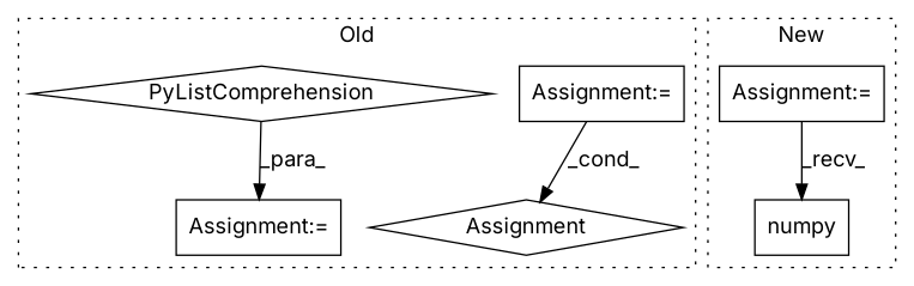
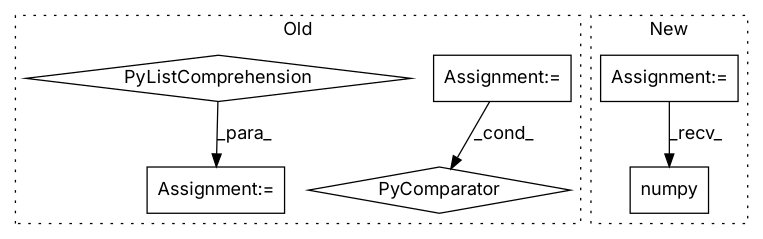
  digraph {
    fontname=Inter
    node [a=7 fontname=Inter l=21 s=18295 shape=box]
    edge [fontname=Inter]
-   n1 [a=113 label=Assignment shape=diamond]
+   n1 [a=113 label=PyComparator shape=diamond]
    n2 [label="Assignment:="]
    n3 [a=109 l=106 label=PyListComprehension s=18218 shape=diamond]
    n4 [l=1 label="Assignment:=" s=18334]
    n5 [a=32 l=7 label=numpy s=19036]
    n6 [l=1 label="Assignment:=" s=18999]
    subgraph cluster_1 {
      label=Old
      style=dotted
      n1
      n2
      n3
      n4
    }
    subgraph cluster_2 {
      label=New
      style=dotted
      n5
      n6
    }
    n2 -> n1 [label=_cond_]
    n3 -> n4 [label=_para_]
    n6 -> n5 [label=_recv_]
  }
